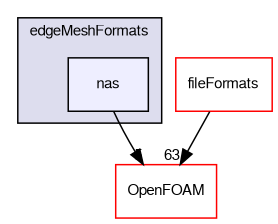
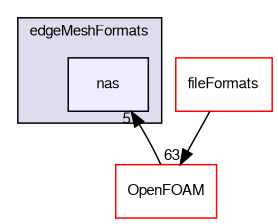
  digraph {
    compound=true
    node [fontname=FreeSans fontsize=10 shape=box color=red]
    edge [labeldistance=1.5 labelfontname=FreeSans labelfontsize=10]
    n1 [fillcolor="#eeeeff" label=nas pencolor=black style=filled color=""]
    n2 [label=OpenFOAM]
    n3 [label=fileFormats]
    subgraph cluster_1 {
      bgcolor="#ddddee"
      fontname=FreeSans
      fontsize=10
      label=edgeMeshFormats
      pencolor=black
      n1
    }
-   n1 -> n2 [headlabel=5]
+   n2 -> n1 [headlabel=5]
    n3 -> n2 [headlabel=63]
  }
